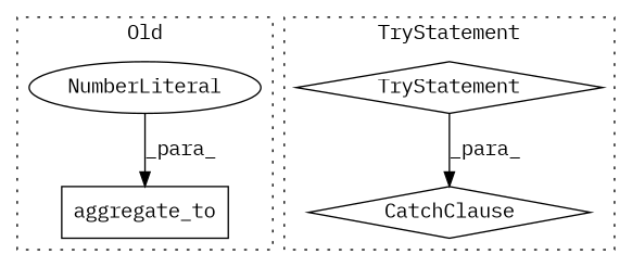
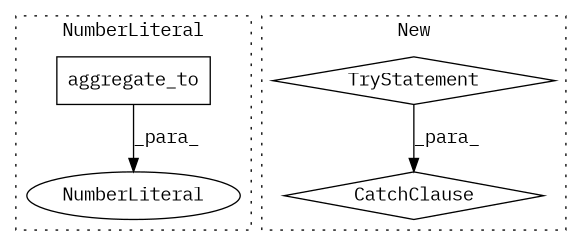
  digraph {
    fontname="IBM Plex Mono"
    node [fontname="IBM Plex Mono" shape=diamond]
    edge [fontname="IBM Plex Mono"]
    n1 [a=32 l="13,1" label=aggregate_to s="7644,7677" shape=box]
    n2 [a=34 l=1 label=NumberLiteral s=7676 shape=ellipse]
    n3 [a=12 l="11,2" label=CatchClause s="7952,7989"]
    n4 [a=54 l=4 label=TryStatement s=7908]
    subgraph cluster_1 {
-     label=Old
+     label=NumberLiteral
      style=dotted
      n1
      n2
    }
    subgraph cluster_2 {
-     label=TryStatement
+     label=New
      style=dotted
      n3
      n4
    }
-   n2 -> n1 [label=_para_]
+   n1 -> n2 [label=_para_]
    n4 -> n3 [label=_para_]
  }
